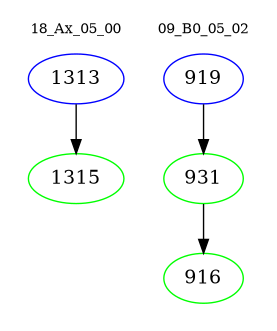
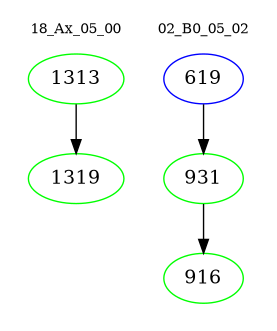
  digraph {
    node [color=green]
    edge [color=black]
-   n1 [color=blue label=1313]
-   n2 [label=1315]
-   n3 [color=blue label=919]
+   n1 [label=1313]
+   n2 [label=1319]
+   n3 [color=blue label=619]
    n4 [label=916]
    n5 [label=931]
    subgraph cluster_1 {
      color=white
      fontsize=10
      label="18_Ax_05_00"
      n1
      n2
    }
    subgraph cluster_2 {
      color=white
      fontsize=10
-     label="09_B0_05_02"
+     label="02_B0_05_02"
      n3
      n4
      n5
    }
    n1 -> n2
    n3 -> n5
    n5 -> n4
  }
